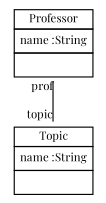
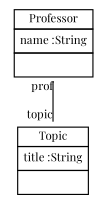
  digraph {
    fontname="Playfair Display"
    node [fontname="Playfair Display" fontsize=10 shape=none]
    n1 [label=<<table border='0' cellborder='1' cellspacing='0'> <tr> <td HREF="../examples/org/sdmlib/examples/studyright/Professor.java">Professor</td> </tr> <tr><td><table border='0' cellborder='0' cellspacing='0'> <tr><td align='left'>name :String</td></tr>  </table></td></tr> <tr><td><table border='0' cellborder='0' cellspacing='0'> <tr><td> </td></tr> </table></td></tr> </table>>]
-   n2 [label=<<table border='0' cellborder='1' cellspacing='0'> <tr> <td HREF="../examples/org/sdmlib/examples/studyright/Topic.java">Topic</td> </tr> <tr><td><table border='0' cellborder='0' cellspacing='0'> <tr><td align='left'>name :String</td></tr>  </table></td></tr> <tr><td><table border='0' cellborder='0' cellspacing='0'> <tr><td> </td></tr> </table></td></tr> </table>>]
+   n2 [label=<<table border='0' cellborder='1' cellspacing='0'> <tr> <td HREF="../examples/org/sdmlib/examples/studyright/Topic.java">Topic</td> </tr> <tr><td><table border='0' cellborder='0' cellspacing='0'> <tr><td align='left'>title :String</td></tr>  </table></td></tr> <tr><td><table border='0' cellborder='0' cellspacing='0'> <tr><td> </td></tr> </table></td></tr> </table>>]
    n1 -> n2 [arrowhead=none fontname="Playfair Display" fontsize=10 headlabel=topic taillabel=prof]
  }
